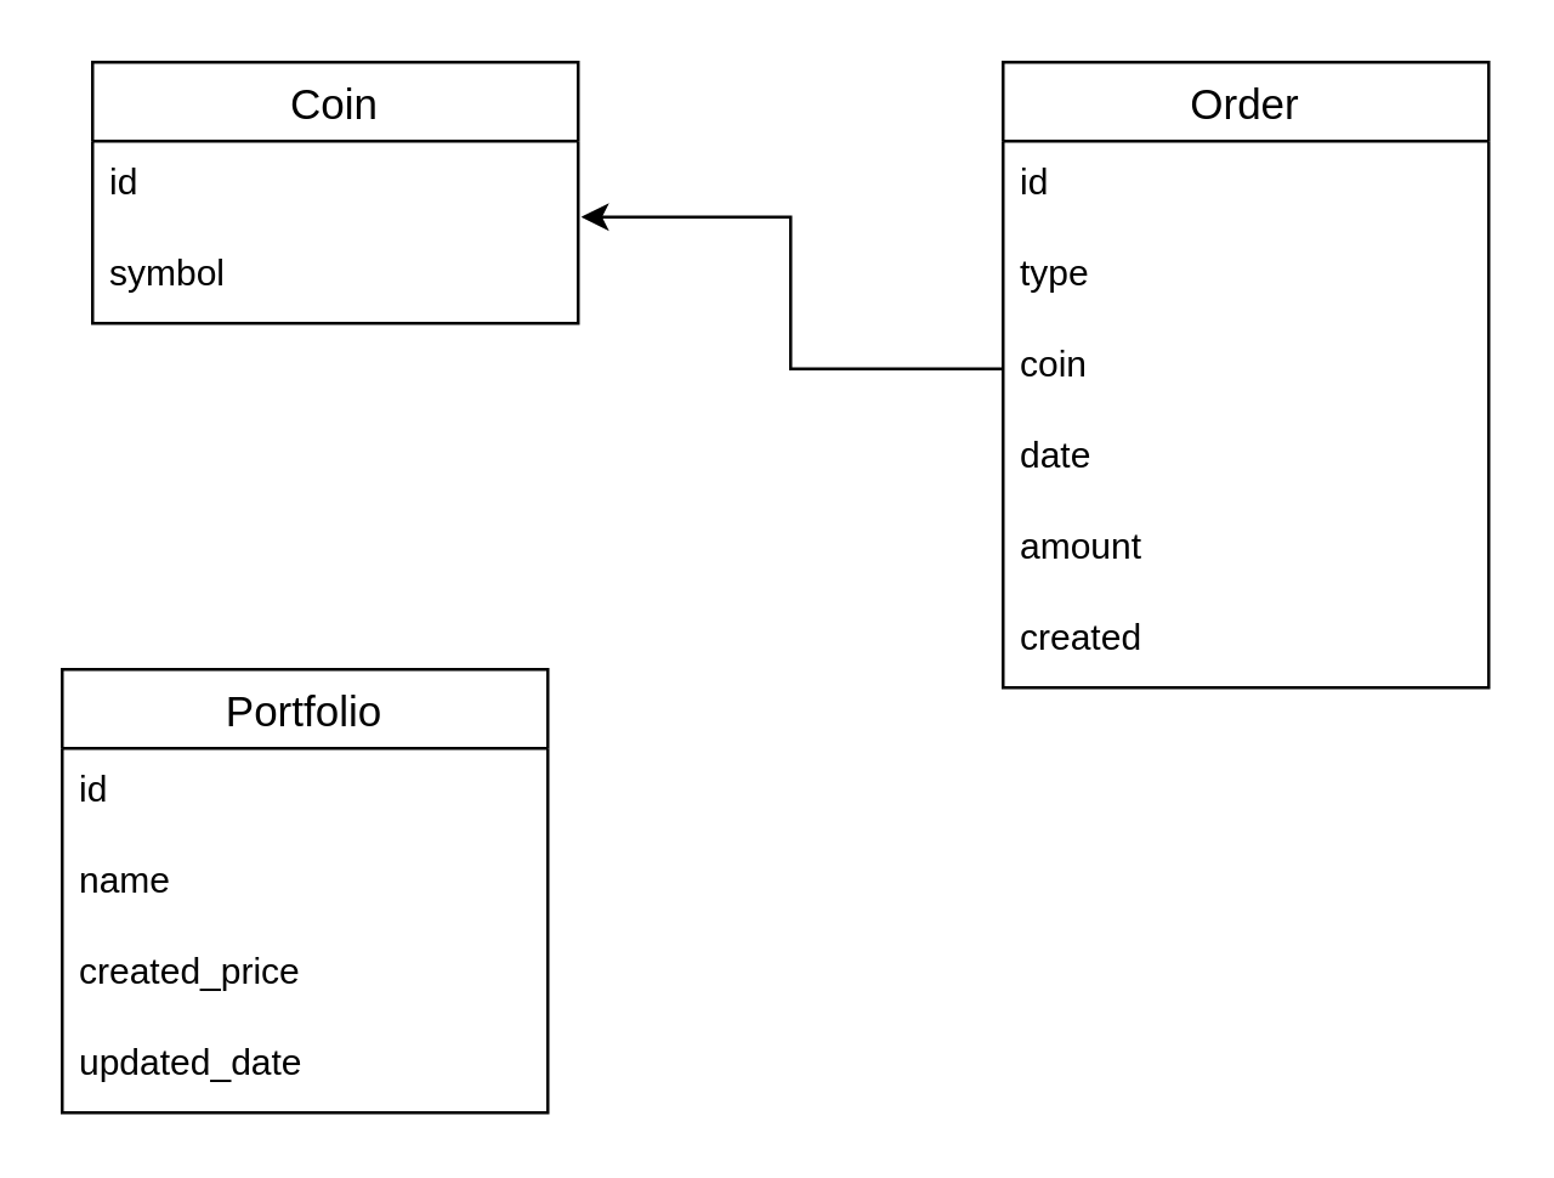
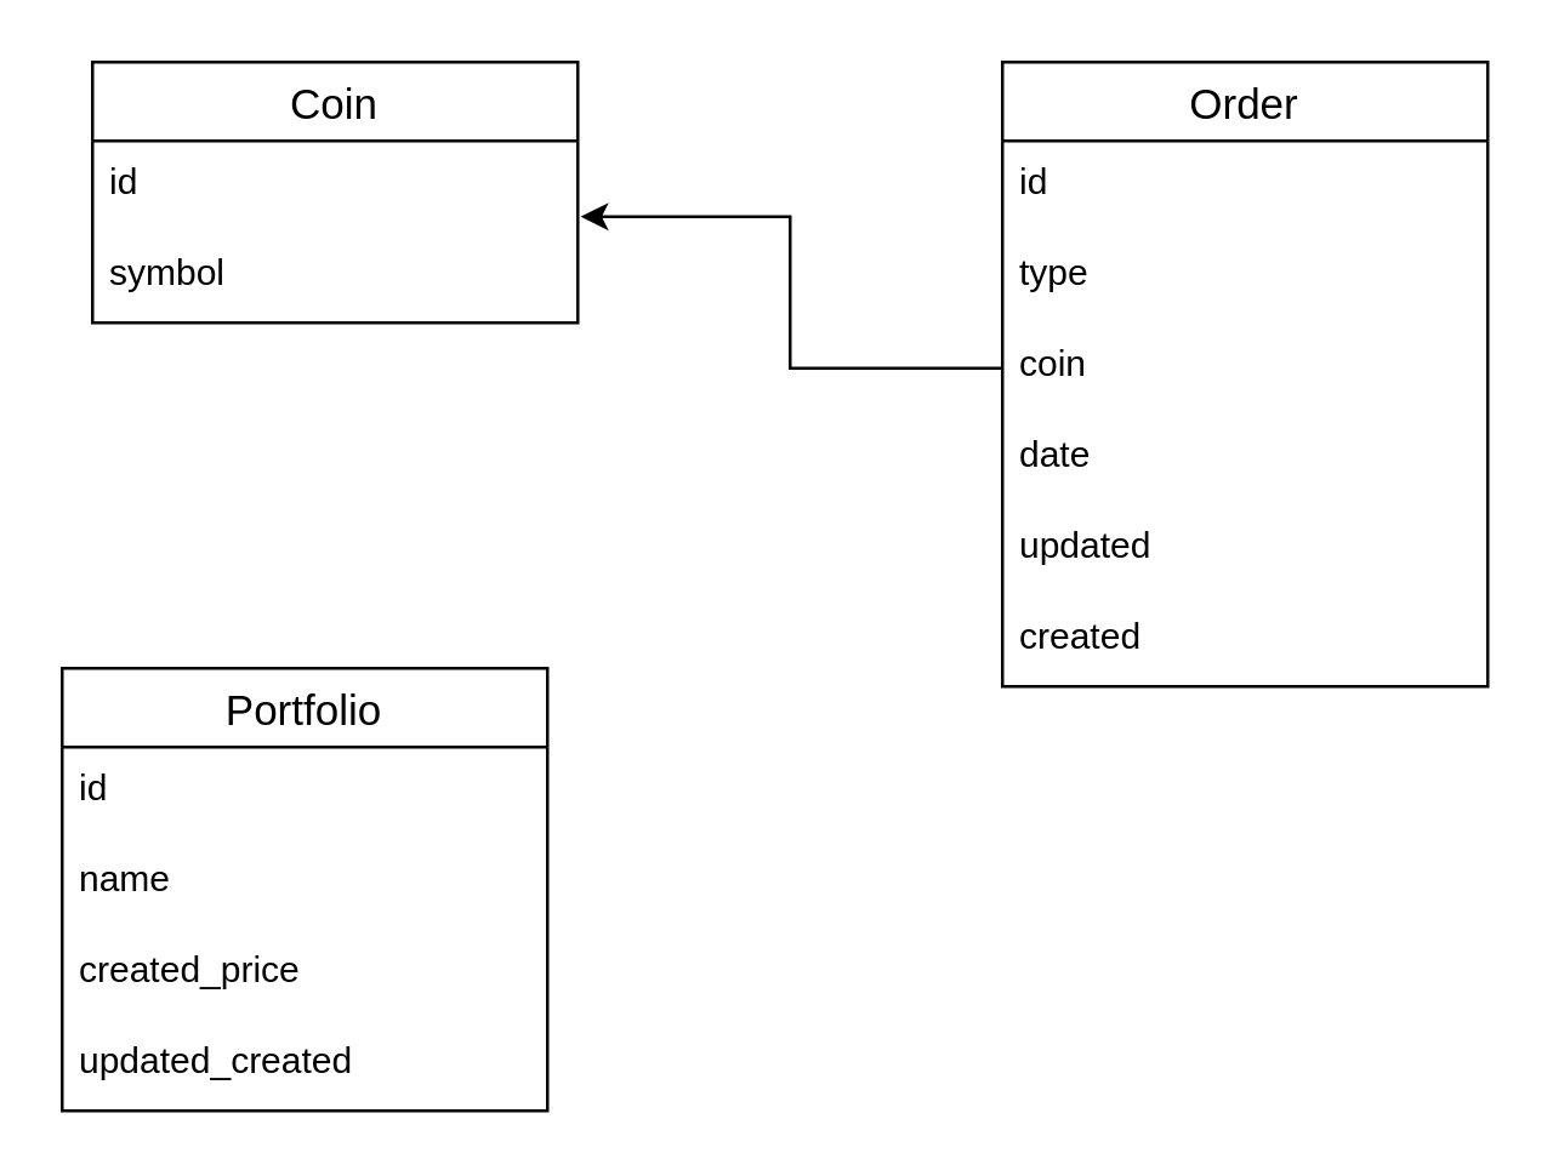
  <mxCell id="0" value="" />
  <mxCell id="1" parent="0" />
  <mxCell id="2" value="Coin" style="swimlane;fontStyle=0;childLayout=stackLayout;horizontal=1;startSize=26;horizontalStack=0;resizeParent=1;resizeParentMax=0;resizeLast=0;collapsible=1;marginBottom=0;align=center;fontSize=14;" parent="1" vertex="1"><mxGeometry x="30" y="20" width="160" height="86" as="geometry" /></mxCell>
  <mxCell id="3" value="id" style="text;strokeColor=none;fillColor=none;spacingLeft=4;spacingRight=4;overflow=hidden;rotatable=0;points=[[0,0.5],[1,0.5]];portConstraint=eastwest;fontSize=12;" parent="2" vertex="1"><mxGeometry y="26" width="160" height="30" as="geometry" /></mxCell>
  <mxCell id="4" value="symbol" style="text;strokeColor=none;fillColor=none;spacingLeft=4;spacingRight=4;overflow=hidden;rotatable=0;points=[[0,0.5],[1,0.5]];portConstraint=eastwest;fontSize=12;" parent="2" vertex="1"><mxGeometry y="56" width="160" height="30" as="geometry" /></mxCell>
  <mxCell id="5" value="Order" style="swimlane;fontStyle=0;childLayout=stackLayout;horizontal=1;startSize=26;horizontalStack=0;resizeParent=1;resizeParentMax=0;resizeLast=0;collapsible=1;marginBottom=0;align=center;fontSize=14;" parent="1" vertex="1"><mxGeometry x="330" y="20" width="160" height="206" as="geometry" /></mxCell>
  <mxCell id="6" value="id" style="text;strokeColor=none;fillColor=none;spacingLeft=4;spacingRight=4;overflow=hidden;rotatable=0;points=[[0,0.5],[1,0.5]];portConstraint=eastwest;fontSize=12;" parent="5" vertex="1"><mxGeometry y="26" width="160" height="30" as="geometry" /></mxCell>
  <mxCell id="7" value="type" style="text;strokeColor=none;fillColor=none;spacingLeft=4;spacingRight=4;overflow=hidden;rotatable=0;points=[[0,0.5],[1,0.5]];portConstraint=eastwest;fontSize=12;" parent="5" vertex="1"><mxGeometry y="56" width="160" height="30" as="geometry" /></mxCell>
  <mxCell id="8" value="coin" style="text;strokeColor=none;fillColor=none;spacingLeft=4;spacingRight=4;overflow=hidden;rotatable=0;points=[[0,0.5],[1,0.5]];portConstraint=eastwest;fontSize=12;" parent="5" vertex="1"><mxGeometry y="86" width="160" height="30" as="geometry" /></mxCell>
  <mxCell id="9" value="date" style="text;strokeColor=none;fillColor=none;spacingLeft=4;spacingRight=4;overflow=hidden;rotatable=0;points=[[0,0.5],[1,0.5]];portConstraint=eastwest;fontSize=12;" parent="5" vertex="1"><mxGeometry y="116" width="160" height="30" as="geometry" /></mxCell>
- <mxCell id="10" value="amount" style="text;strokeColor=none;fillColor=none;spacingLeft=4;spacingRight=4;overflow=hidden;rotatable=0;points=[[0,0.5],[1,0.5]];portConstraint=eastwest;fontSize=12;" parent="5" vertex="1"><mxGeometry y="146" width="160" height="30" as="geometry" /></mxCell>
+ <mxCell id="10" value="updated" style="text;strokeColor=none;fillColor=none;spacingLeft=4;spacingRight=4;overflow=hidden;rotatable=0;points=[[0,0.5],[1,0.5]];portConstraint=eastwest;fontSize=12;" parent="5" vertex="1"><mxGeometry y="146" width="160" height="30" as="geometry" /></mxCell>
  <mxCell id="11" value="created" style="text;strokeColor=none;fillColor=none;spacingLeft=4;spacingRight=4;overflow=hidden;rotatable=0;points=[[0,0.5],[1,0.5]];portConstraint=eastwest;fontSize=12;" parent="5" vertex="1"><mxGeometry y="176" width="160" height="30" as="geometry" /></mxCell>
  <mxCell id="12" style="edgeStyle=orthogonalEdgeStyle;rounded=0;orthogonalLoop=1;jettySize=auto;html=1;entryX=1.006;entryY=-0.167;entryDx=0;entryDy=0;entryPerimeter=0;" parent="1" source="8" target="4" edge="1"><mxGeometry relative="1" as="geometry" /></mxCell>
  <mxCell id="13" value="Portfolio" style="swimlane;fontStyle=0;childLayout=stackLayout;horizontal=1;startSize=26;horizontalStack=0;resizeParent=1;resizeParentMax=0;resizeLast=0;collapsible=1;marginBottom=0;align=center;fontSize=14;" vertex="1" parent="1"><mxGeometry x="20" y="220" width="160" height="146" as="geometry" /></mxCell>
  <mxCell id="14" value="id" style="text;strokeColor=none;fillColor=none;spacingLeft=4;spacingRight=4;overflow=hidden;rotatable=0;points=[[0,0.5],[1,0.5]];portConstraint=eastwest;fontSize=12;" vertex="1" parent="13"><mxGeometry y="26" width="160" height="30" as="geometry" /></mxCell>
  <mxCell id="15" value="name" style="text;strokeColor=none;fillColor=none;spacingLeft=4;spacingRight=4;overflow=hidden;rotatable=0;points=[[0,0.5],[1,0.5]];portConstraint=eastwest;fontSize=12;" vertex="1" parent="13"><mxGeometry y="56" width="160" height="30" as="geometry" /></mxCell>
  <mxCell id="16" value="created_price&#10;" style="text;strokeColor=none;fillColor=none;spacingLeft=4;spacingRight=4;overflow=hidden;rotatable=0;points=[[0,0.5],[1,0.5]];portConstraint=eastwest;fontSize=12;" vertex="1" parent="13"><mxGeometry y="86" width="160" height="30" as="geometry" /></mxCell>
- <mxCell id="17" value="updated_date&#10;" style="text;strokeColor=none;fillColor=none;spacingLeft=4;spacingRight=4;overflow=hidden;rotatable=0;points=[[0,0.5],[1,0.5]];portConstraint=eastwest;fontSize=12;" vertex="1" parent="13"><mxGeometry y="116" width="160" height="30" as="geometry" /></mxCell>
+ <mxCell id="17" value="updated_created&#10;" style="text;strokeColor=none;fillColor=none;spacingLeft=4;spacingRight=4;overflow=hidden;rotatable=0;points=[[0,0.5],[1,0.5]];portConstraint=eastwest;fontSize=12;" vertex="1" parent="13"><mxGeometry y="116" width="160" height="30" as="geometry" /></mxCell>
